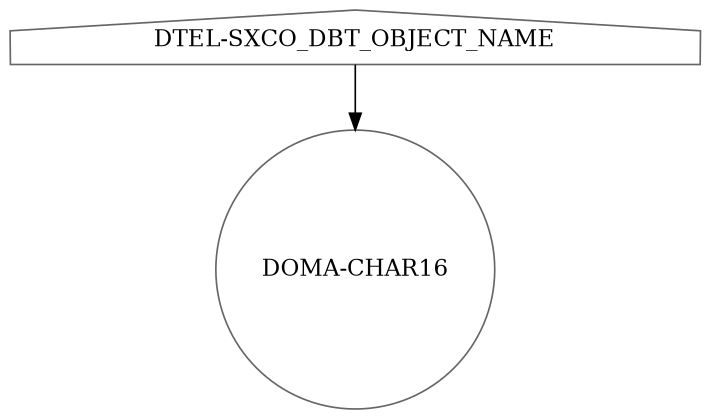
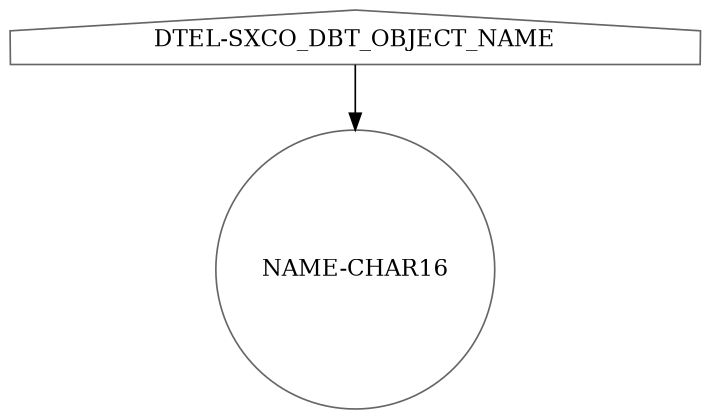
  digraph {
    node [color=gray40]
    "DTEL-SXCO_DBT_OBJECT_NAME" [shape=house]
-   "DOMA-CHAR16" [shape=circle]
+   "DOMA-CHAR16" [shape=circle label="NAME-CHAR16"]
    "DTEL-SXCO_DBT_OBJECT_NAME" -> "DOMA-CHAR16"
  }
